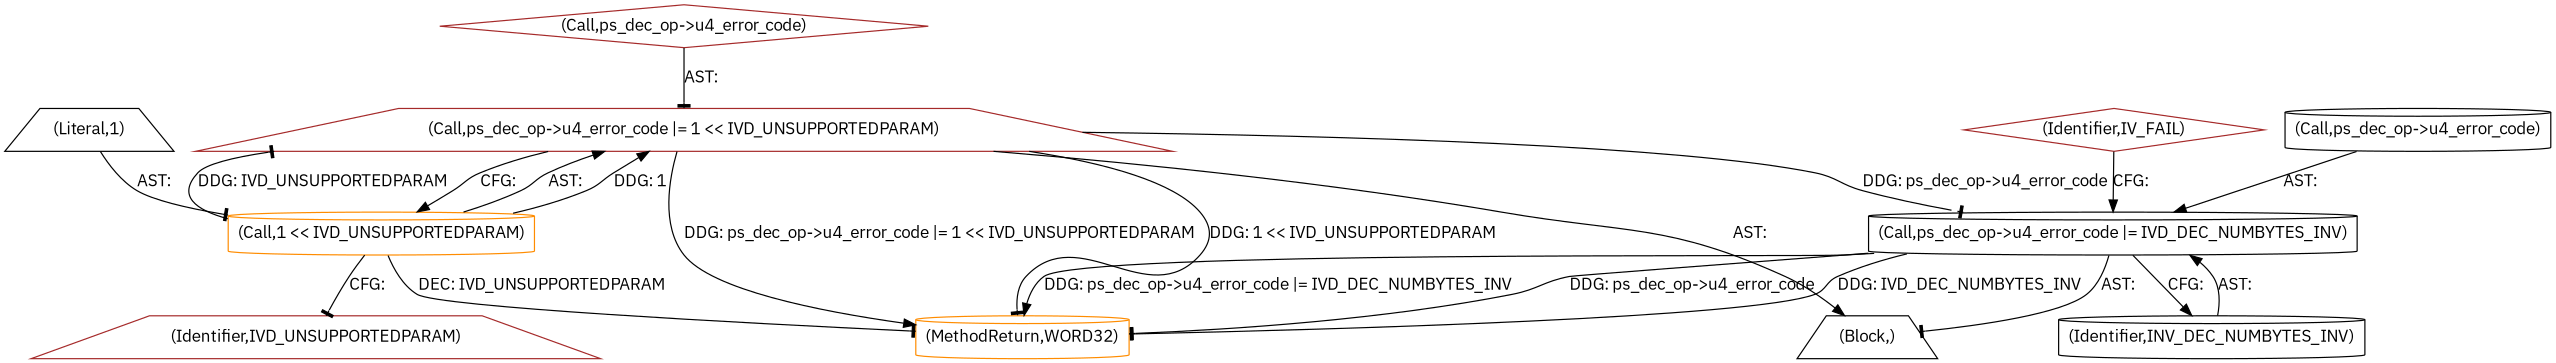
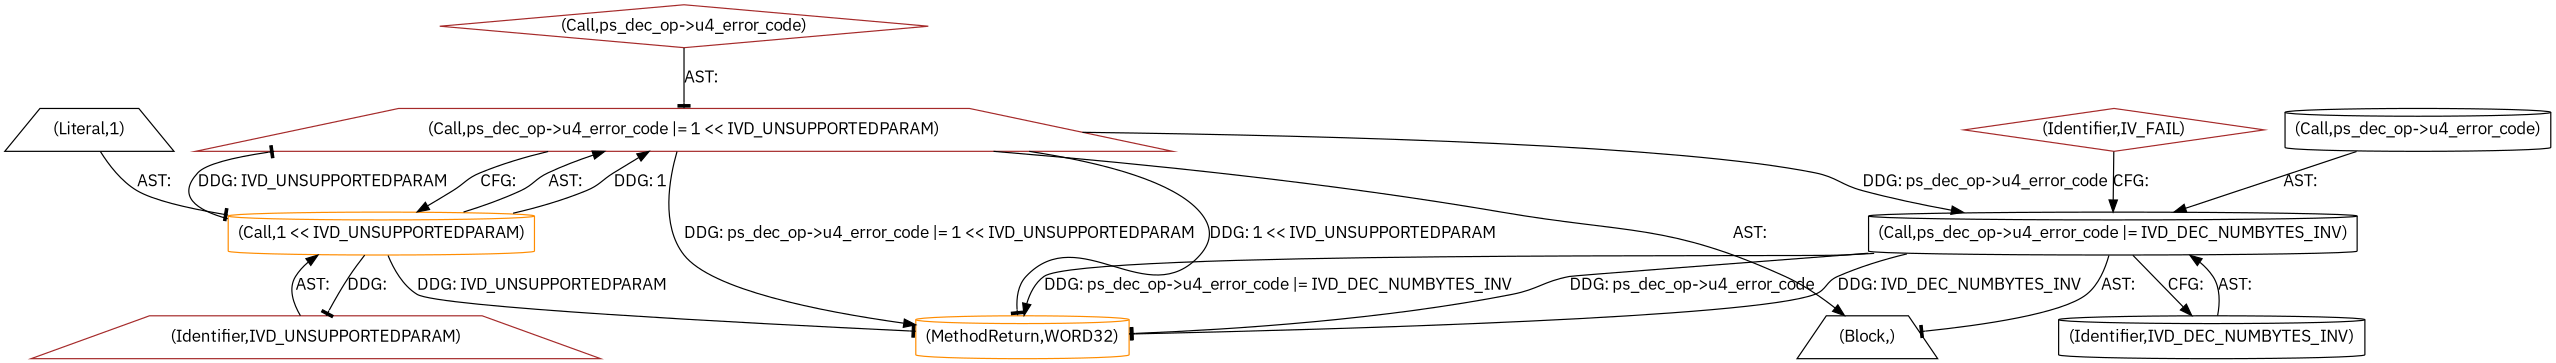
  digraph {
    fontname="IBM Plex Sans"
    node [color=black fontname="IBM Plex Sans" shape=cylinder]
    edge [arrowhead=normal fontname="IBM Plex Sans"]
    n1 [label="(Call,ps_dec_op->u4_error_code |= IVD_DEC_NUMBYTES_INV)"]
    n2 [color=darkorange label="(MethodReturn,WORD32)"]
-   n3 [label="(Identifier,INV_DEC_NUMBYTES_INV)"]
+   n3 [label="(Identifier,IVD_DEC_NUMBYTES_INV)"]
    n4 [label="(Block,)" shape=trapezium]
    n5 [color=brown label="(Call,ps_dec_op->u4_error_code |= 1 << IVD_UNSUPPORTEDPARAM)" shape=trapezium]
    n6 [color=darkorange label="(Call,1 << IVD_UNSUPPORTEDPARAM)"]
    n7 [color=brown label="(Identifier,IVD_UNSUPPORTEDPARAM)" shape=trapezium]
    n8 [label="(Literal,1)" shape=trapezium]
    n9 [label="(Call,ps_dec_op->u4_error_code)"]
    n10 [color=brown label="(Identifier,IV_FAIL)" shape=diamond]
    n11 [color=brown label="(Call,ps_dec_op->u4_error_code)" shape=diamond]
    n1 -> n2 [label="DDG: ps_dec_op->u4_error_code |= IVD_DEC_NUMBYTES_INV"]
    n1 -> n2 [arrowhead=tee label="DDG: ps_dec_op->u4_error_code"]
    n1 -> n2 [arrowhead=tee label="DDG: IVD_DEC_NUMBYTES_INV"]
    n1 -> n3 [label="CFG: "]
    n1 -> n4 [arrowhead=tee label="AST: "]
    n3 -> n1 [label="AST: "]
-   n5 -> n1 [arrowhead=tee label="DDG: ps_dec_op->u4_error_code"]
+   n5 -> n1 [label="DDG: ps_dec_op->u4_error_code"]
    n5 -> n2 [arrowhead=tee label="DDG: 1 << IVD_UNSUPPORTEDPARAM"]
    n5 -> n2 [label="DDG: ps_dec_op->u4_error_code |= 1 << IVD_UNSUPPORTEDPARAM"]
    n5 -> n4 [label="AST: "]
    n5 -> n6 [label="CFG: "]
-   n6 -> n2 [arrowhead=tee label="DEC: IVD_UNSUPPORTEDPARAM"]
+   n6 -> n2 [arrowhead=tee label="DDG: IVD_UNSUPPORTEDPARAM"]
    n6 -> n5 [label="AST: "]
    n6 -> n5 [label="DDG: 1"]
    n6 -> n5 [arrowhead=tee label="DDG: IVD_UNSUPPORTEDPARAM"]
-   n6 -> n7 [arrowhead=tee label="CFG: "]
+   n6 -> n7 [arrowhead=tee label="DDG: "]
+   n7 -> n6 [label="AST: "]
    n8 -> n6 [arrowhead=tee label="AST: "]
    n9 -> n1 [label="AST: "]
    n10 -> n1 [label="CFG: "]
    n11 -> n5 [arrowhead=tee label="AST: "]
  }
